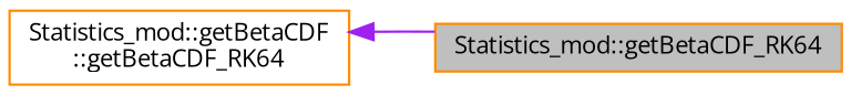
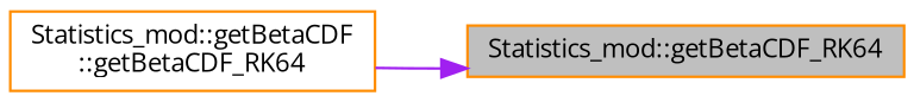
  digraph {
    rankdir=RL
    fontname="Open Sans"
    node [color=darkorange fontname="Open Sans" fontsize=10 shape=record style=filled]
    n1 [fillcolor=grey75 fontcolor=black height=0.2 label="Statistics_mod::getBetaCDF_RK64" width=0.4]
    n2 [fillcolor=white height=0.2 label="Statistics_mod::getBetaCDF\l::getBetaCDF_RK64" width=0.4]
-   n2 -> n1 [color=purple dir=back fontname="Open Sans" fontsize=10 labelfontname=Helvetica labelfontsize=10 style=solid]
+   n1 -> n2 [color=purple dir=back fontname="Open Sans" fontsize=10 labelfontname=Helvetica labelfontsize=10 style=solid]
  }
